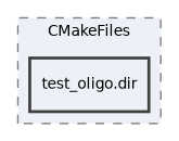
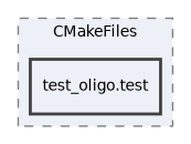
  digraph {
    compound=true
-   n1 [color=grey25 fillcolor="#edf0f7" fontname=Helvetica fontsize=10 label="test_oligo.dir" shape=box style="filled,bold,"]
+   n1 [color=grey25 fillcolor="#edf0f7" fontname=Helvetica fontsize=10 label="test_oligo.test" shape=box style="filled,bold,"]
    subgraph cluster_1 {
      bgcolor="#edf0f7"
      fontname=Helvetica
      fontsize=10
      label=CMakeFiles
      pencolor=grey50
      style="filled,dashed,"
      n1
    }
  }
